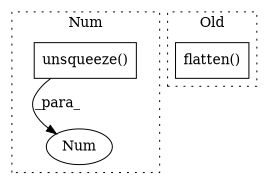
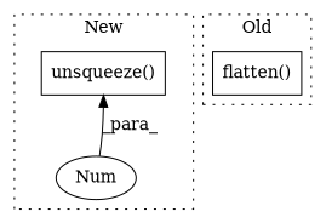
  digraph {
    node [a=75 shape=box]
    n1 [l="18,1" label="unsqueeze()" s="936,955"]
    n2 [a=76 l=1 label=Num s=954 shape=ellipse]
    n3 [l=16 label="flatten()" s=752]
    subgraph cluster_1 {
-     label=Num
+     label=New
      style=dotted
      n1
      n2
    }
    subgraph cluster_2 {
      label=Old
      style=dotted
      n3
    }
-   n1 -> n2 [label=_para_]
+   n2 -> n1 [label=_para_]
  }
